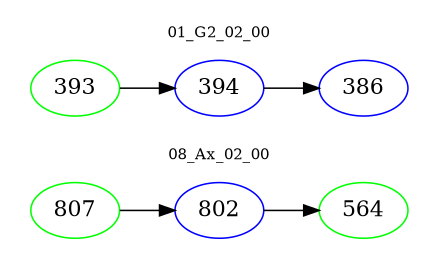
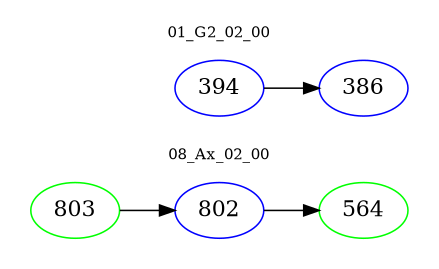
  digraph {
    rankdir=LR
    node [color=green]
    edge [color=black]
-   n1 [label=807]
+   n1 [label=803]
    n2 [color=blue label=802]
    n3 [label=564]
-   n4 [label=393]
    n5 [color=blue label=394]
    n6 [color=blue label=386]
    subgraph cluster_1 {
      color=white
      fontsize=10
      label="08_Ax_02_00"
      n1
      n2
      n3
    }
    subgraph cluster_2 {
      color=white
      fontsize=10
      label="01_G2_02_00"
-     n4
      n5
      n6
    }
    n1 -> n2
    n2 -> n3
-   n4 -> n5
    n5 -> n6
  }
